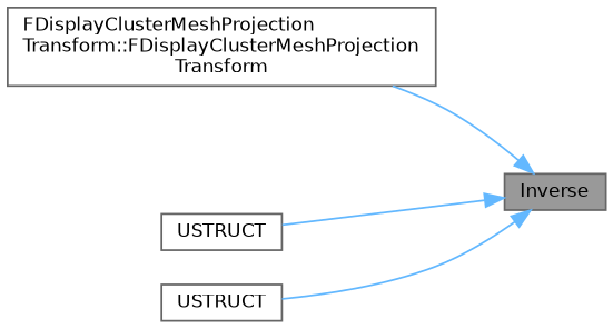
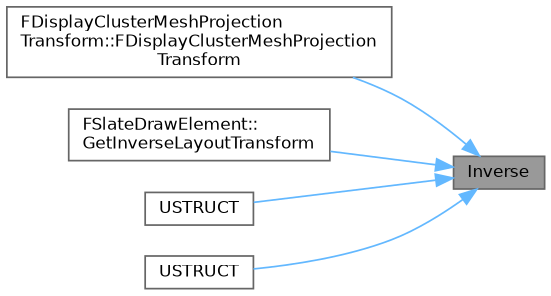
  digraph {
    rankdir=RL
    node [color=grey40 fillcolor=white fontname=Helvetica fontsize=10 shape=box style=filled]
    edge [color=steelblue1 dir=back fontname=Helvetica fontsize=10 labelfontname=Helvetica labelfontsize=10 style=solid]
    n1 [color=gray40 fillcolor=grey60 fontcolor=black height=0.2 label=Inverse width=0.4]
    n2 [height=0.2 label="FDisplayClusterMeshProjection\lTransform::FDisplayClusterMeshProjection\lTransform" width=0.4]
+   n3 [height=0.2 label="FSlateDrawElement::\lGetInverseLayoutTransform" width=0.4]
    n4 [height=0.2 label=USTRUCT width=0.4]
    n5 [height=0.2 label=USTRUCT width=0.4]
    n1 -> n2
+   n1 -> n3
    n1 -> n4
    n1 -> n5
  }
